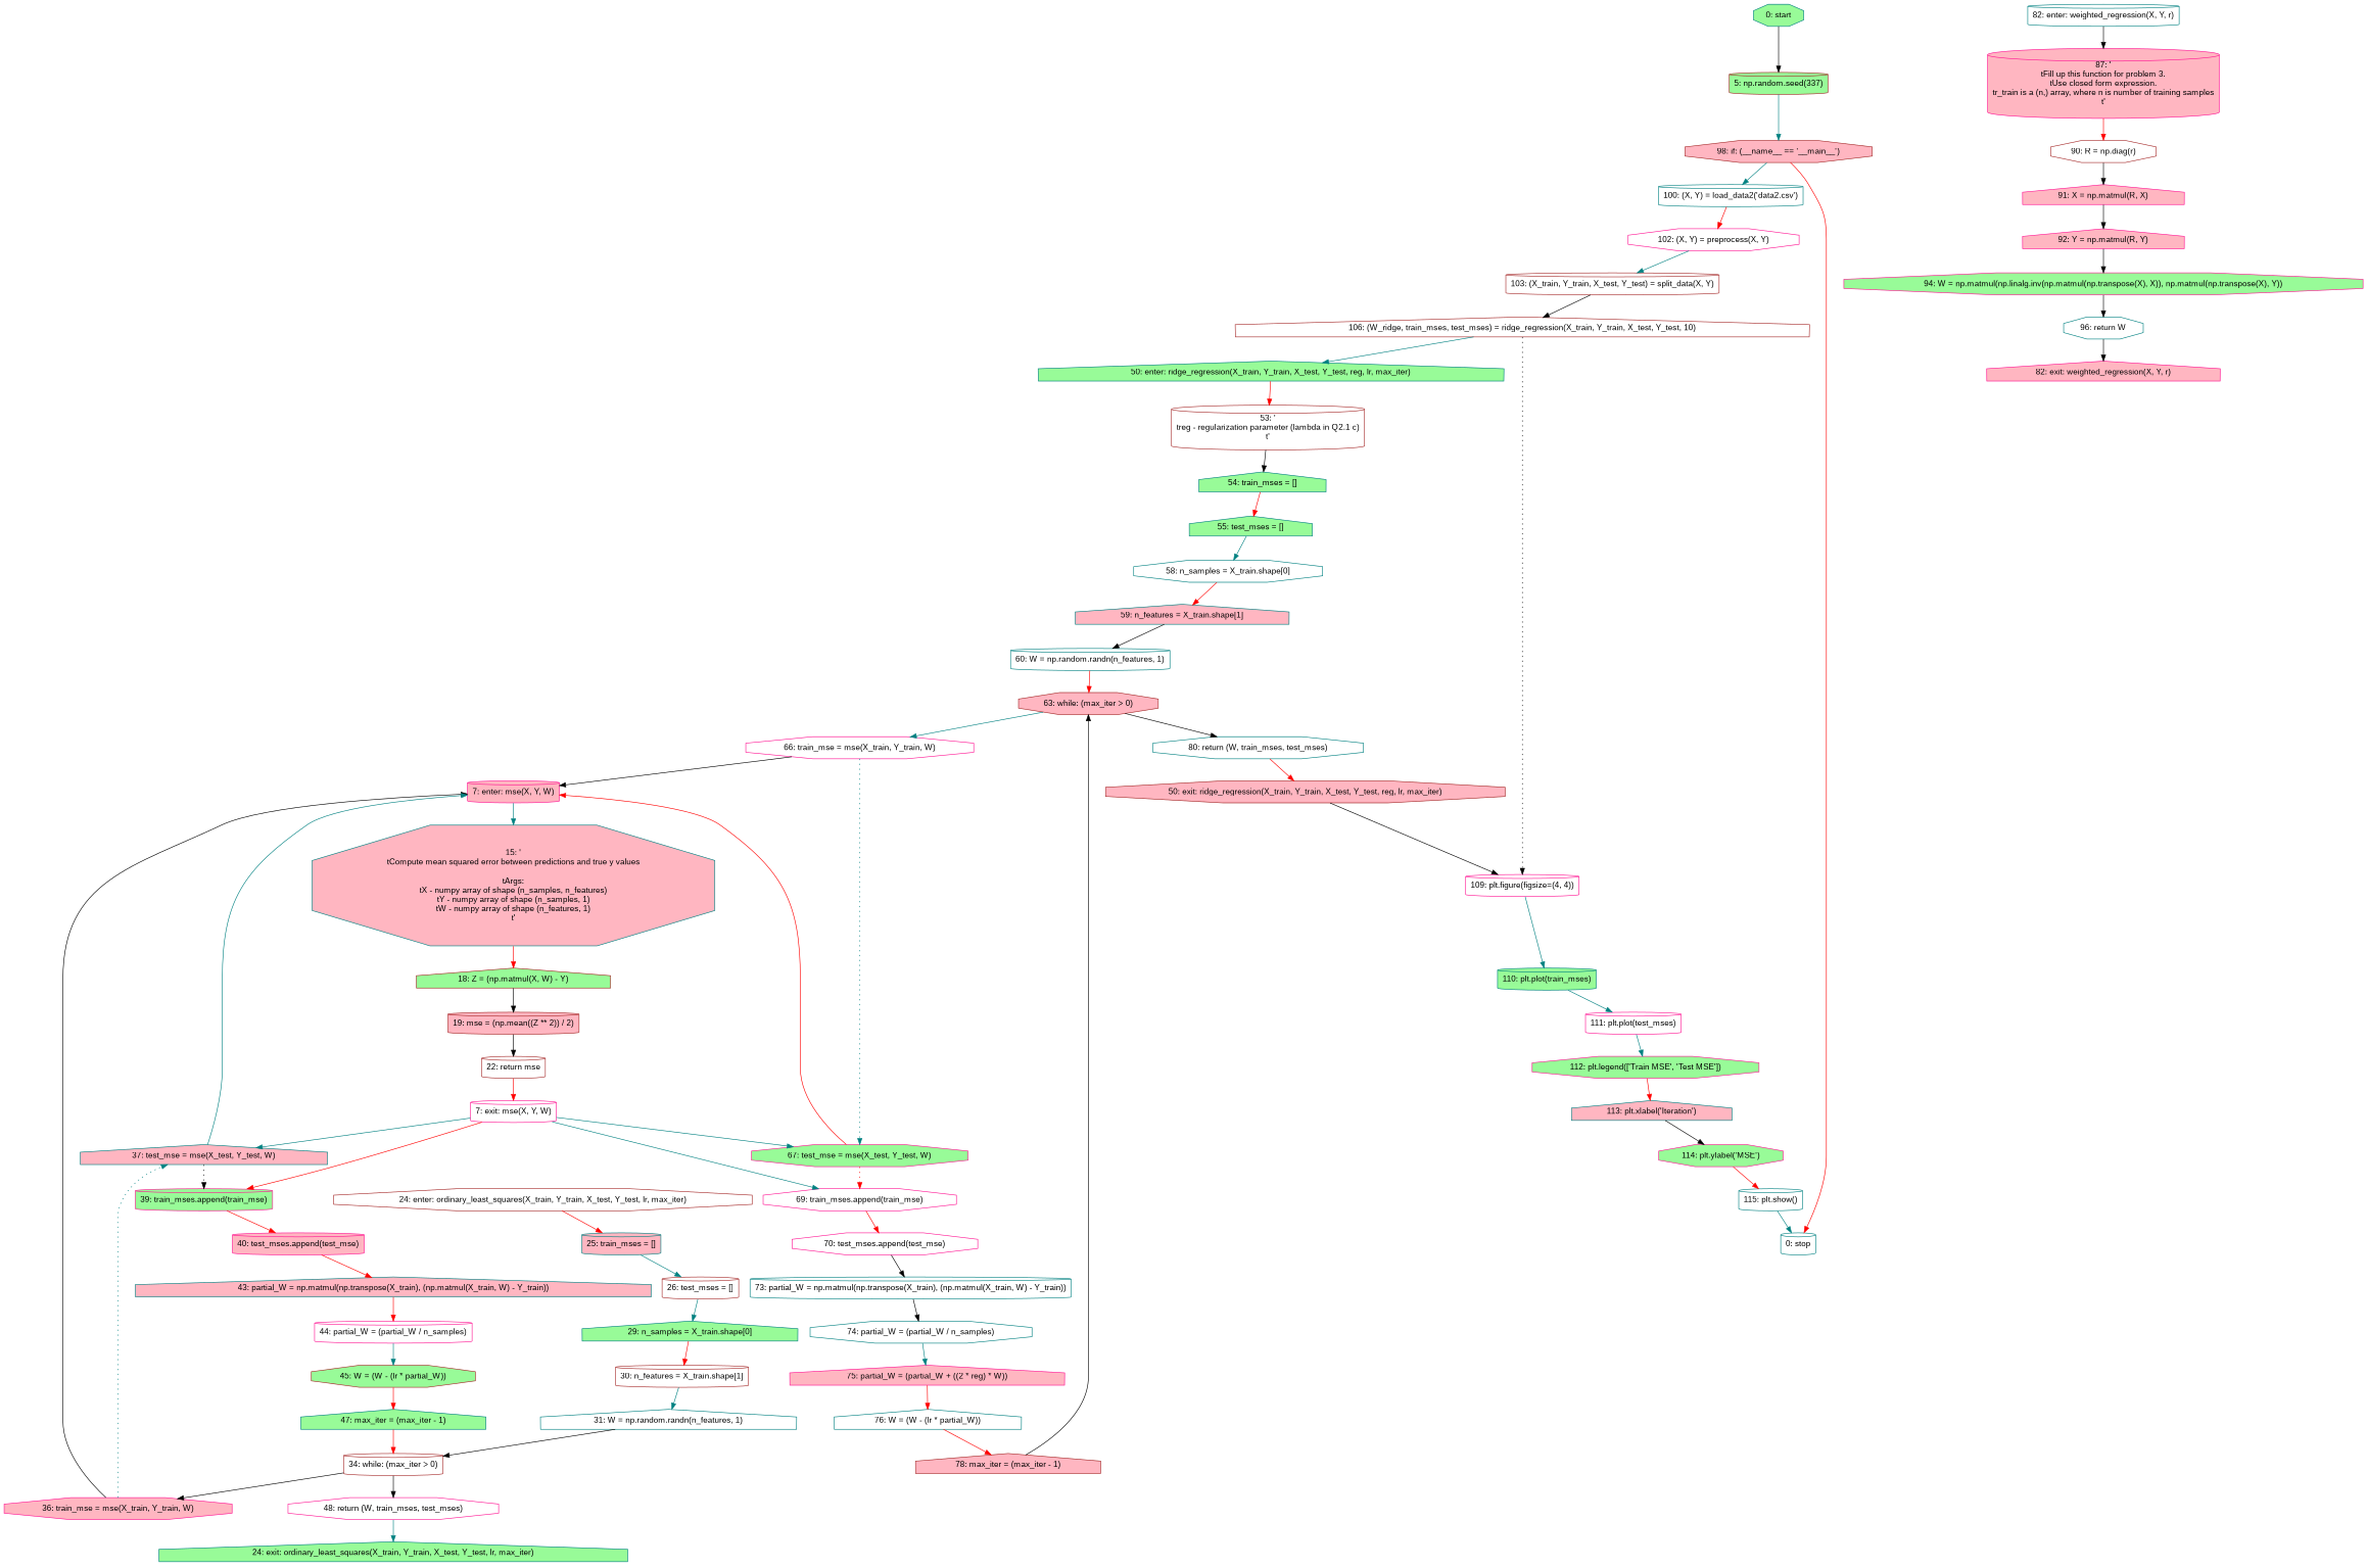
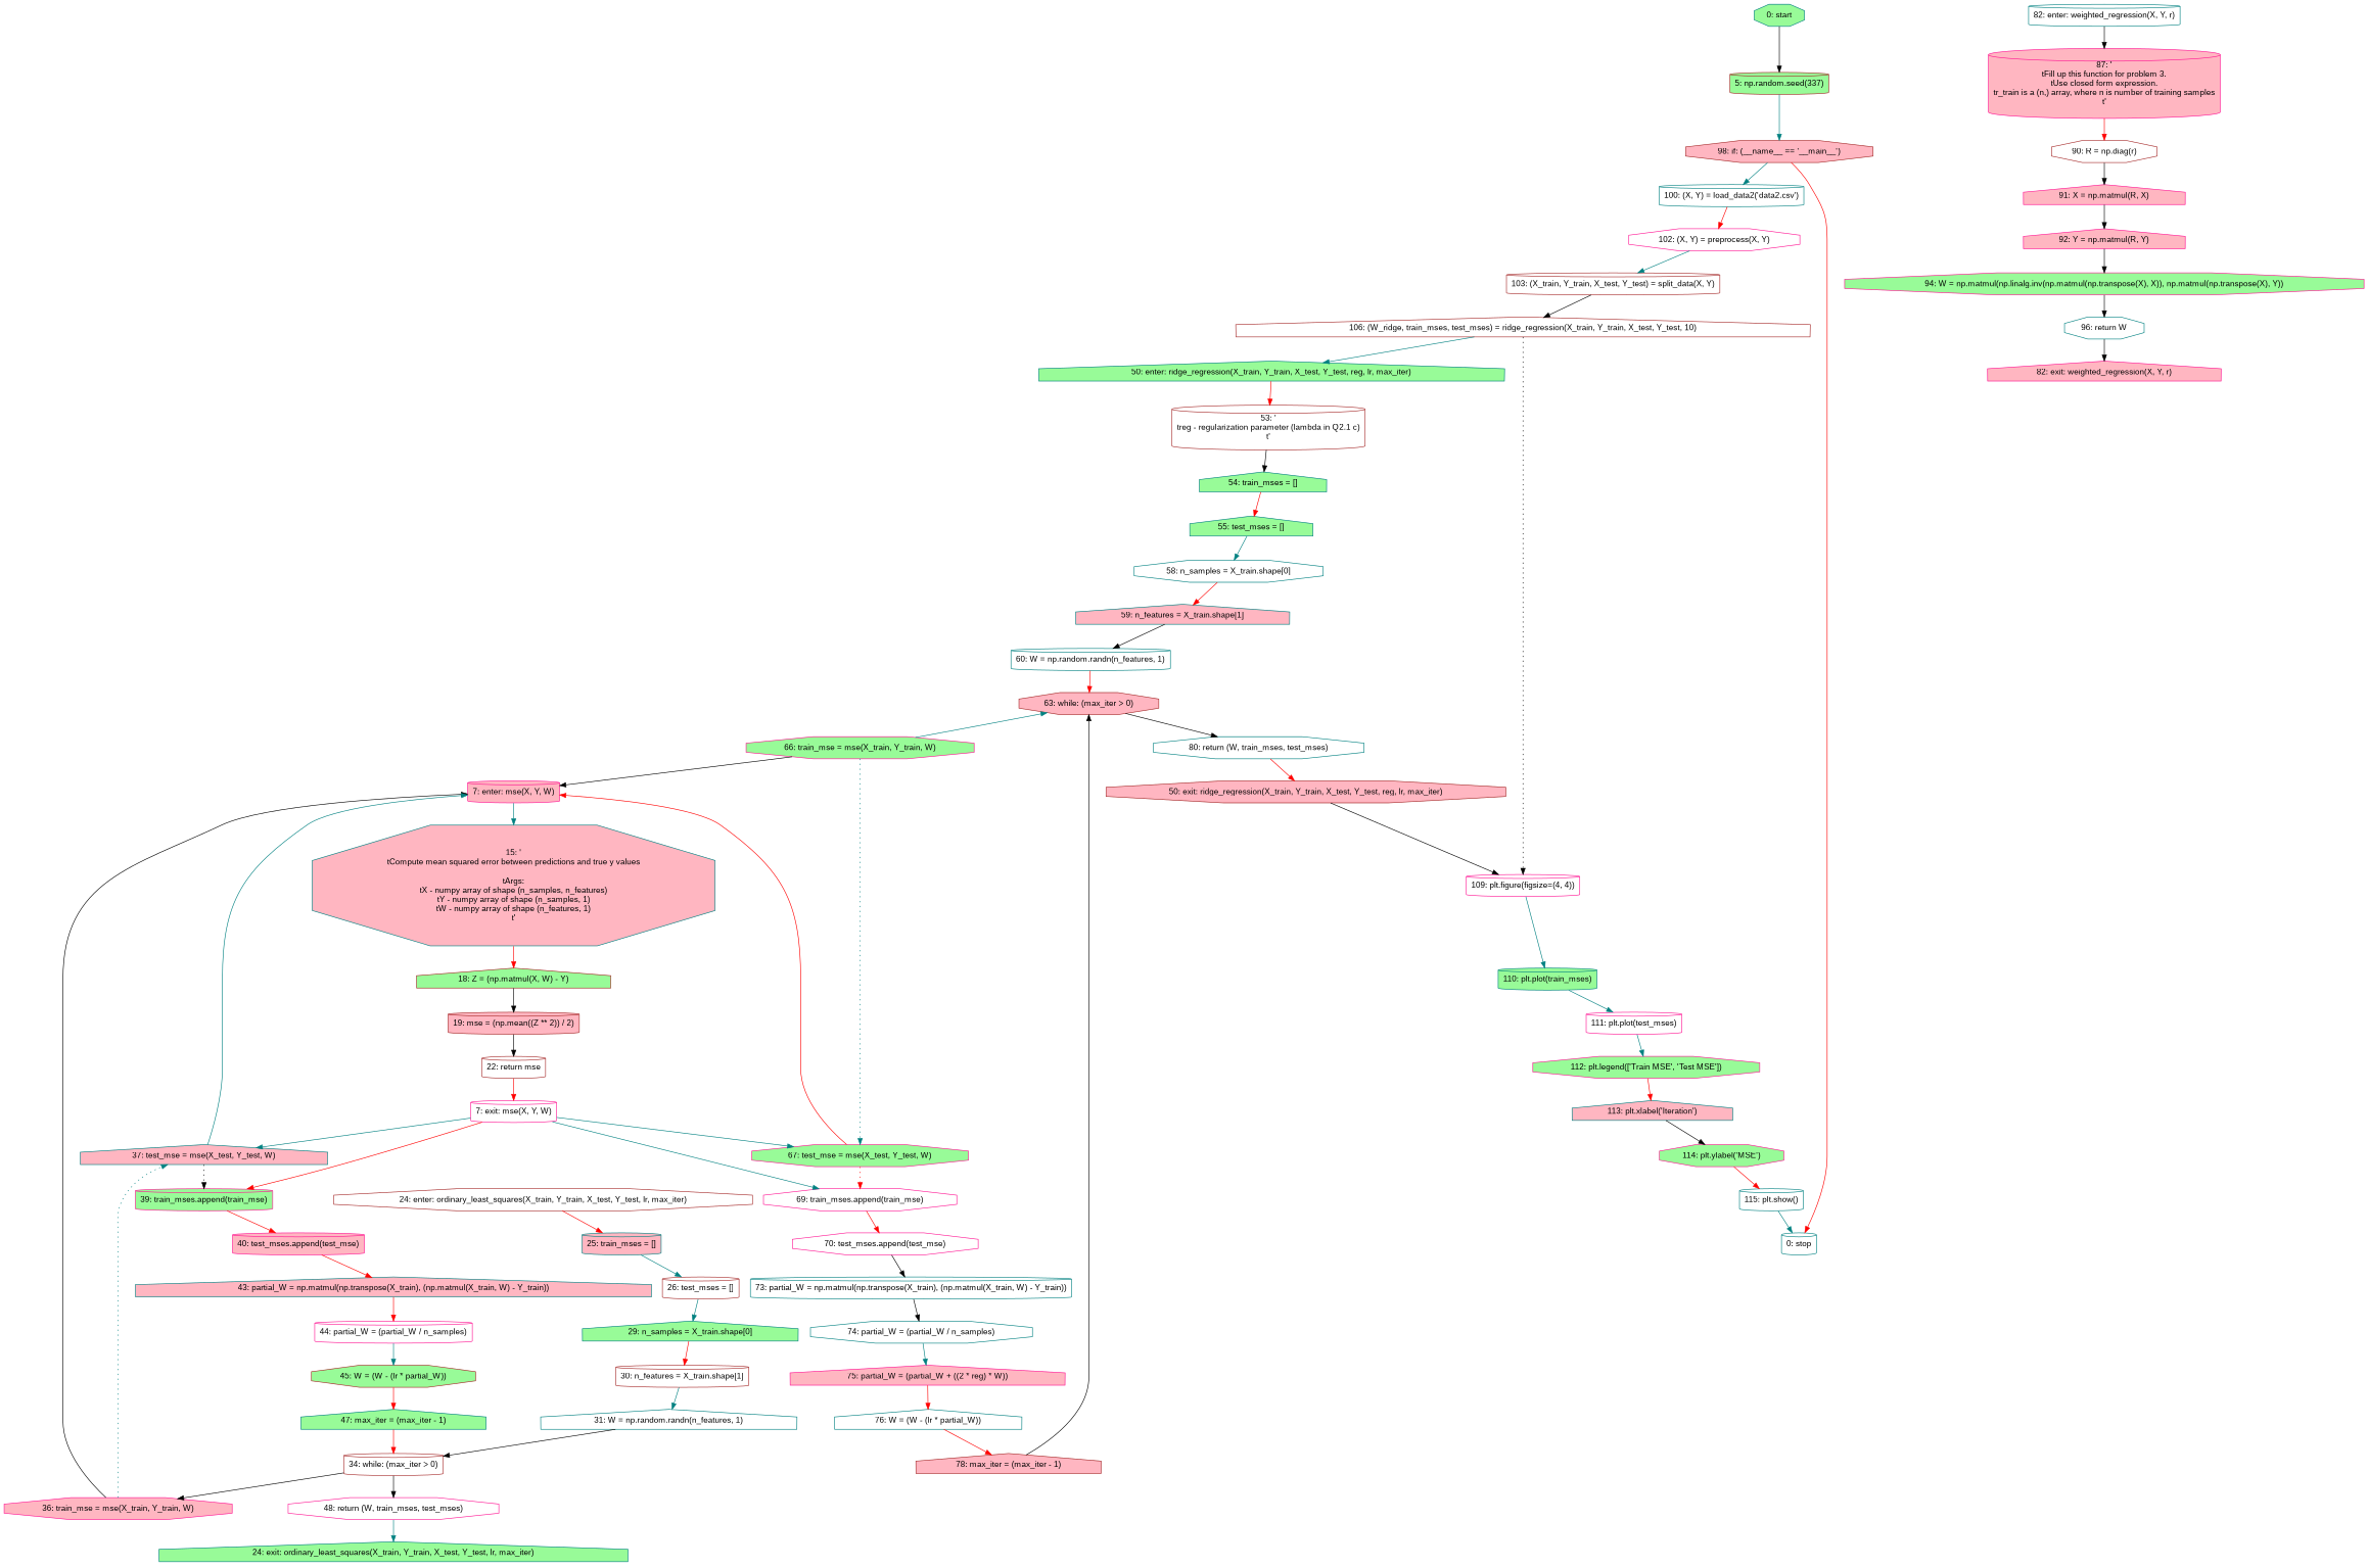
  strict digraph {
    fontname="Liberation Sans"
    node [color=teal fillcolor=white fontname="Liberation Sans" shape=cylinder style=filled]
    edge [color=black fontname="Liberation Sans"]
    n1 [fillcolor=palegreen label="0: start" shape=octagon]
    n2 [color=brown fillcolor=palegreen label="5: np.random.seed(337)"]
    n3 [color=brown fillcolor=lightpink label="98: if: (__name__ == '__main__')" shape=octagon]
    n4 [label="100: (X, Y) = load_data2('data2.csv')"]
    n5 [label="0: stop"]
    n6 [color=deeppink label="102: (X, Y) = preprocess(X, Y)" shape=octagon]
    n7 [color=brown label="103: (X_train, Y_train, X_test, Y_test) = split_data(X, Y)"]
    n8 [color=deeppink fillcolor=lightpink label="7: enter: mse(X, Y, W)"]
    n9 [fillcolor=lightpink label="15: '\n\tCompute mean squared error between predictions and true y values\n\n\tArgs:\n\tX - numpy array of shape (n_samples, n_features)\n\tY - numpy array of shape (n_samples, 1)\n\tW - numpy array of shape (n_features, 1)\n\t'" shape=octagon]
    n10 [color=brown fillcolor=palegreen label="18: Z = (np.matmul(X, W) - Y)" shape=house]
    n11 [color=brown fillcolor=lightpink label="19: mse = (np.mean((Z ** 2)) / 2)"]
    n12 [color=brown label="22: return mse"]
    n13 [color=deeppink fillcolor=lightpink label="36: train_mse = mse(X_train, Y_train, W)" shape=octagon]
    n14 [fillcolor=lightpink label="37: test_mse = mse(X_test, Y_test, W)" shape=house]
    n15 [color=deeppink fillcolor=palegreen label="39: train_mses.append(train_mse)"]
    n16 [color=deeppink fillcolor=lightpink label="40: test_mses.append(test_mse)"]
    n17 [fillcolor=lightpink label="43: partial_W = np.matmul(np.transpose(X_train), (np.matmul(X_train, W) - Y_train))" shape=house]
    n18 [color=deeppink label="44: partial_W = (partial_W / n_samples)"]
-   n19 [color=deeppink label="66: train_mse = mse(X_train, Y_train, W)" shape=octagon]
+   n19 [color=deeppink fillcolor=palegreen label="66: train_mse = mse(X_train, Y_train, W)" shape=octagon]
    n20 [color=deeppink fillcolor=palegreen label="67: test_mse = mse(X_test, Y_test, W)" shape=octagon]
    n21 [color=deeppink label="69: train_mses.append(train_mse)" shape=octagon]
    n22 [color=deeppink label="70: test_mses.append(test_mse)" shape=octagon]
    n23 [label="73: partial_W = np.matmul(np.transpose(X_train), (np.matmul(X_train, W) - Y_train))"]
    n24 [label="74: partial_W = (partial_W / n_samples)" shape=octagon]
    n25 [color=deeppink label="7: exit: mse(X, Y, W)"]
    n26 [color=brown label="24: enter: ordinary_least_squares(X_train, Y_train, X_test, Y_test, lr, max_iter)" shape=octagon]
    n27 [fillcolor=lightpink label="25: train_mses = []"]
    n28 [color=brown label="26: test_mses = []"]
    n29 [fillcolor=palegreen label="29: n_samples = X_train.shape[0]" shape=house]
    n30 [color=brown label="30: n_features = X_train.shape[1]"]
    n31 [fillcolor=palegreen label="24: exit: ordinary_least_squares(X_train, Y_train, X_test, Y_test, lr, max_iter)" shape=house]
    n32 [color=deeppink label="48: return (W, train_mses, test_mses)" shape=octagon]
    n33 [label="31: W = np.random.randn(n_features, 1)" shape=house]
    n34 [color=brown label="34: while: (max_iter > 0)"]
    n35 [fillcolor=palegreen label="47: max_iter = (max_iter - 1)" shape=house]
    n36 [color=brown fillcolor=palegreen label="45: W = (W - (lr * partial_W))" shape=octagon]
    n37 [fillcolor=palegreen label="50: enter: ridge_regression(X_train, Y_train, X_test, Y_test, reg, lr, max_iter)" shape=house]
    n38 [color=brown label="53: '\n\treg - regularization parameter (lambda in Q2.1 c)\n\t'"]
    n39 [fillcolor=palegreen label="54: train_mses = []" shape=house]
    n40 [fillcolor=palegreen label="55: test_mses = []" shape=house]
    n41 [label="58: n_samples = X_train.shape[0]" shape=octagon]
    n42 [color=brown label="106: (W_ridge, train_mses, test_mses) = ridge_regression(X_train, Y_train, X_test, Y_test, 10)" shape=house]
    n43 [color=deeppink label="109: plt.figure(figsize=(4, 4))"]
    n44 [fillcolor=palegreen label="110: plt.plot(train_mses)"]
    n45 [color=deeppink label="111: plt.plot(test_mses)"]
    n46 [color=deeppink fillcolor=palegreen label="112: plt.legend(['Train MSE', 'Test MSE'])" shape=octagon]
    n47 [color=brown fillcolor=lightpink label="50: exit: ridge_regression(X_train, Y_train, X_test, Y_test, reg, lr, max_iter)" shape=octagon]
    n48 [label="80: return (W, train_mses, test_mses)" shape=octagon]
    n49 [fillcolor=lightpink label="59: n_features = X_train.shape[1]" shape=house]
    n50 [label="60: W = np.random.randn(n_features, 1)"]
    n51 [color=brown fillcolor=lightpink label="63: while: (max_iter > 0)" shape=octagon]
    n52 [color=brown fillcolor=lightpink label="78: max_iter = (max_iter - 1)" shape=house]
    n53 [color=deeppink fillcolor=lightpink label="75: partial_W = (partial_W + ((2 * reg) * W))" shape=house]
    n54 [label="76: W = (W - (lr * partial_W))" shape=house]
    n55 [label="82: enter: weighted_regression(X, Y, r)"]
    n56 [color=deeppink fillcolor=lightpink label="87: '\n\tFill up this function for problem 3.\n\tUse closed form expression.\n\tr_train is a (n,) array, where n is number of training samples\n\t'"]
    n57 [color=brown label="90: R = np.diag(r)" shape=octagon]
    n58 [color=deeppink fillcolor=lightpink label="91: X = np.matmul(R, X)" shape=house]
    n59 [color=deeppink fillcolor=lightpink label="92: Y = np.matmul(R, Y)" shape=house]
    n60 [color=deeppink fillcolor=lightpink label="82: exit: weighted_regression(X, Y, r)" shape=house]
    n61 [label="96: return W" shape=octagon]
    n62 [color=deeppink fillcolor=palegreen label="94: W = np.matmul(np.linalg.inv(np.matmul(np.transpose(X), X)), np.matmul(np.transpose(X), Y))" shape=octagon]
    n63 [fillcolor=lightpink label="113: plt.xlabel('Iteration')" shape=house]
    n64 [color=deeppink fillcolor=palegreen label="114: plt.ylabel('MSE')" shape=octagon]
    n65 [label="115: plt.show()"]
    n1 -> n2
    n2 -> n3 [color=teal]
    n3 -> n4 [color=teal]
    n3 -> n5 [color=red]
    n4 -> n6 [color=red]
    n6 -> n7 [color=teal]
    n7 -> n42
    n8 -> n9 [color=teal]
    n9 -> n10 [color=red]
    n10 -> n11
    n11 -> n12
    n12 -> n25 [color=red]
    n13 -> n8
    n13 -> n14 [color=teal style=dotted weight=100]
    n14 -> n8 [color=teal]
    n14 -> n15 [style=dotted weight=100]
    n15 -> n16 [color=red]
    n16 -> n17 [color=red]
    n17 -> n18 [color=red]
    n18 -> n36 [color=teal]
    n19 -> n8
    n19 -> n20 [color=teal style=dotted weight=100]
    n20 -> n8 [color=red]
    n20 -> n21 [color=red style=dotted weight=100]
    n21 -> n22 [color=red]
    n22 -> n23
    n23 -> n24
    n24 -> n53 [color=teal]
    n25 -> n14 [color=teal]
    n25 -> n15 [color=red]
    n25 -> n20 [color=teal]
    n25 -> n21 [color=teal]
    n26 -> n27 [color=red]
    n27 -> n28 [color=teal]
    n28 -> n29 [color=teal]
    n29 -> n30 [color=red]
    n30 -> n33 [color=teal]
    n32 -> n31 [color=teal]
    n33 -> n34
    n34 -> n13
    n34 -> n32
    n35 -> n34 [color=red]
    n36 -> n35 [color=red]
    n37 -> n38 [color=red]
    n38 -> n39
    n39 -> n40 [color=red]
    n40 -> n41 [color=teal]
    n41 -> n49 [color=red]
    n42 -> n37 [color=teal]
    n42 -> n43 [style=dotted weight=100]
    n43 -> n44 [color=teal]
    n44 -> n45 [color=teal]
    n45 -> n46 [color=teal]
    n46 -> n63 [color=red]
    n47 -> n43
    n48 -> n47 [color=red]
    n49 -> n50
    n50 -> n51 [color=red]
-   n51 -> n19 [color=teal]
+   n19 -> n51 [color=teal]
    n51 -> n48
    n52 -> n51
    n53 -> n54 [color=red]
    n54 -> n52 [color=red]
    n55 -> n56
    n56 -> n57 [color=red]
    n57 -> n58
    n58 -> n59
    n59 -> n62
    n61 -> n60
    n62 -> n61
    n63 -> n64
    n64 -> n65 [color=red]
    n65 -> n5 [color=teal]
  }
